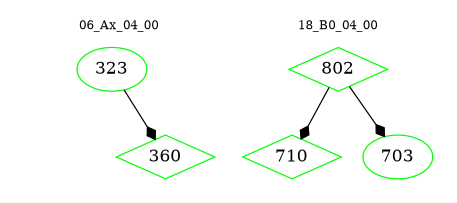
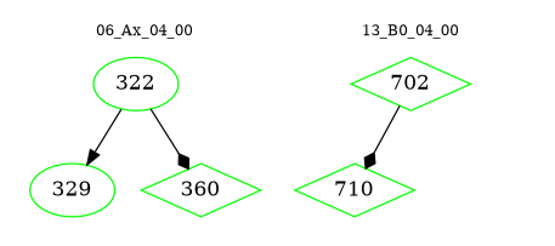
  digraph {
    node [color=green shape=ellipse]
    edge [arrowhead=diamond color=black]
-   n1 [label=323]
+   n1 [label=322]
+   n2 [label=329]
    n3 [label=360 shape=diamond]
-   n4 [label=802 shape=diamond]
+   n4 [label=702 shape=diamond]
    n5 [label=710 shape=diamond]
-   n6 [label=703]
    subgraph cluster_1 {
      color=white
      fontsize=10
      label="06_Ax_04_00"
      n1
+     n2
      n3
    }
    subgraph cluster_2 {
      color=white
      fontsize=10
-     label="18_B0_04_00"
+     label="13_B0_04_00"
      n4
      n5
-     n6
    }
+   n1 -> n2 [arrowhead=normal]
    n1 -> n3
    n4 -> n5
-   n4 -> n6
  }
